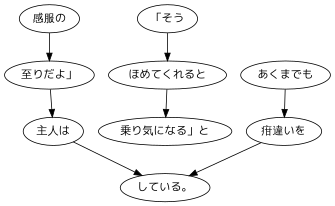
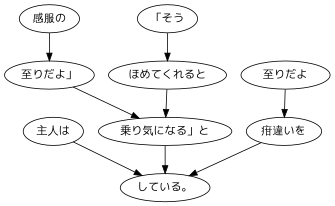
  digraph {
    fontname="Liberation Mono"
    node [fontname="Liberation Mono"]
    edge [fontname="Liberation Mono"]
    n1 [label="感服の"]
    n2 [label="至りだよ」"]
    n3 [label="乗り気になる」と"]
    n4 [label="している。"]
    n5 [label="「そう"]
    n6 [label="ほめてくれると"]
    n7 [label="主人は"]
-   n8 [label="あくまでも"]
+   n8 [label="至りだよ"]
    n9 [label="疳違いを"]
    n1 -> n2
-   n2 -> n7
+   n2 -> n3
+   n3 -> n4
    n5 -> n6
    n6 -> n3
    n7 -> n4
    n8 -> n9
    n9 -> n4
  }
